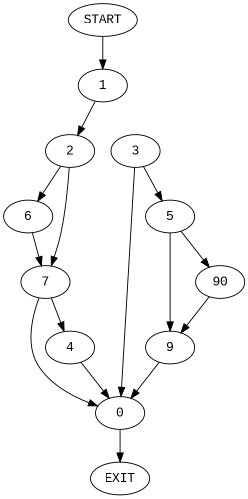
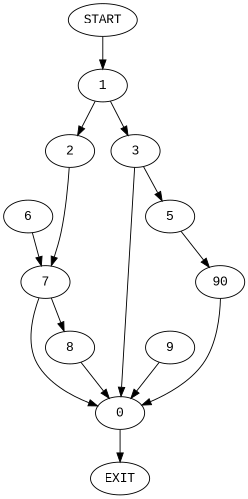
  digraph {
    fontname="Liberation Mono"
    node [fontname="Liberation Mono"]
    edge [fontname="Liberation Mono"]
    n1 [label=START]
    1
    2
    3
    n5 [label=EXIT]
    6
    7
    n8 [label=0]
    5
-   8 [label=4]
+   8
    9
    n12 [label=90]
    n1 -> 1
    1 -> 2
-   2 -> 6
+   1 -> 3
    2 -> 7
    3 -> n8
    3 -> 5
    6 -> 7
    7 -> n8
    7 -> 8
    n8 -> n5
-   5 -> 9
    5 -> n12
    8 -> n8
    9 -> n8
-   n12 -> 9
+   n12 -> n8
  }
